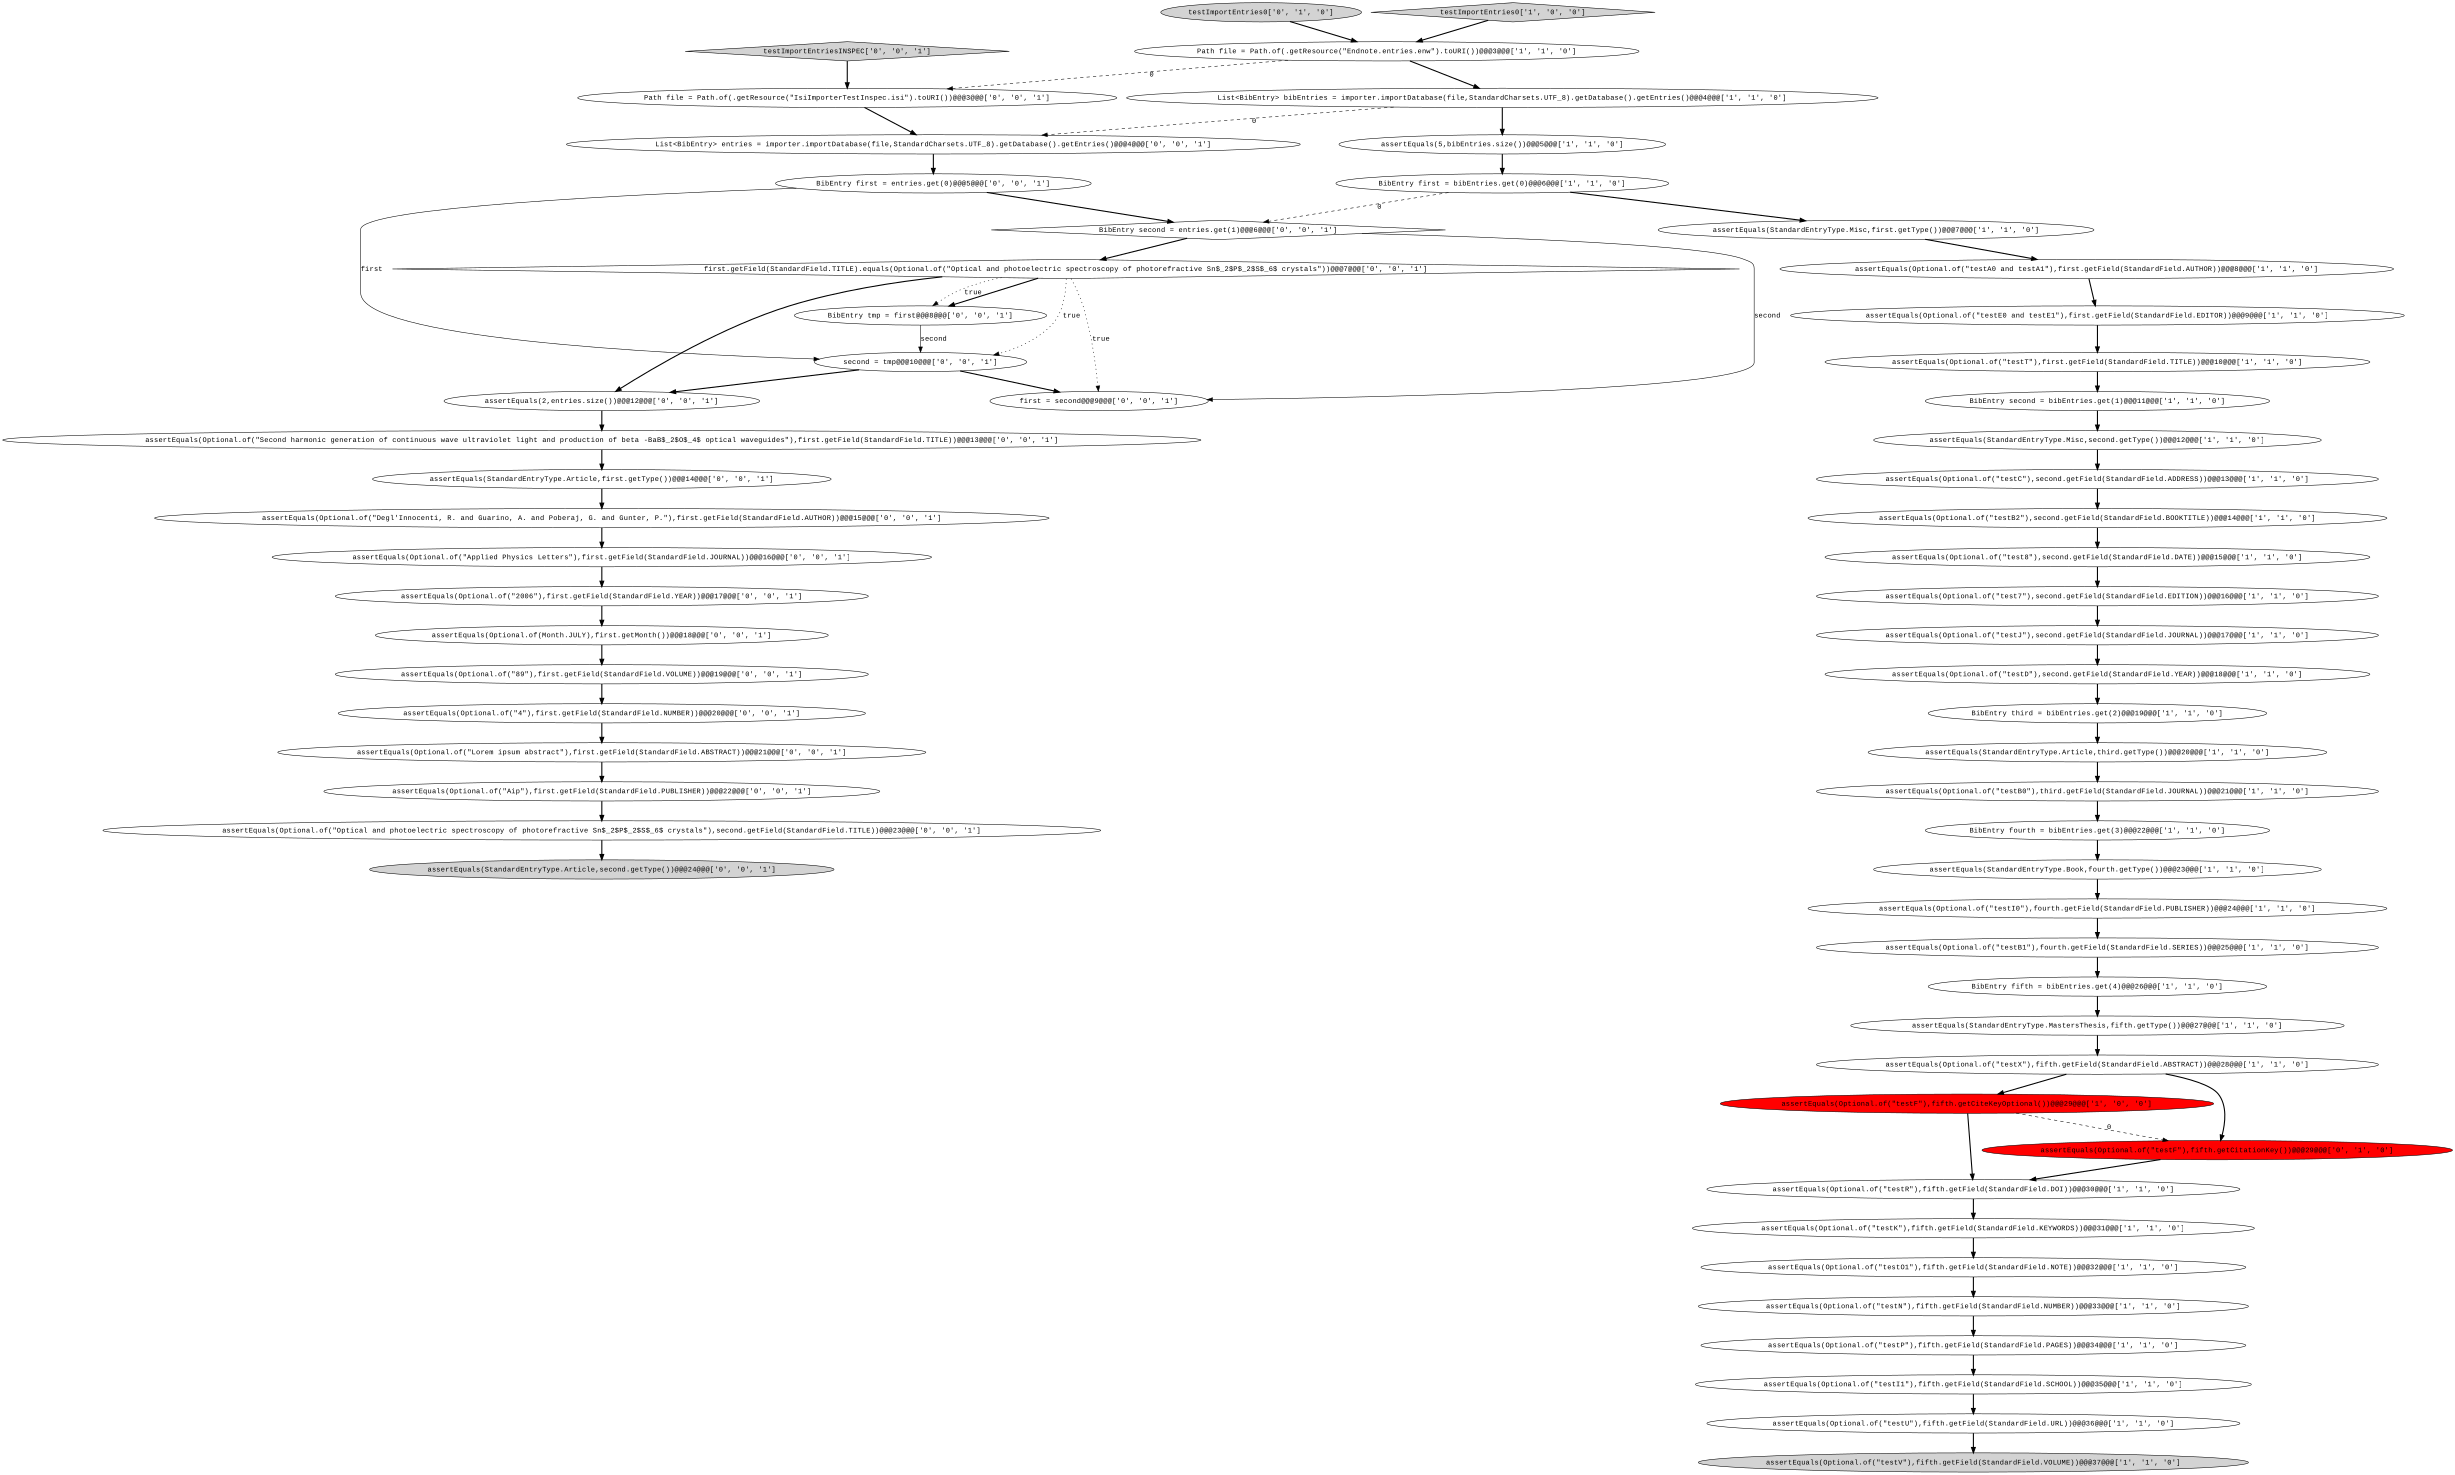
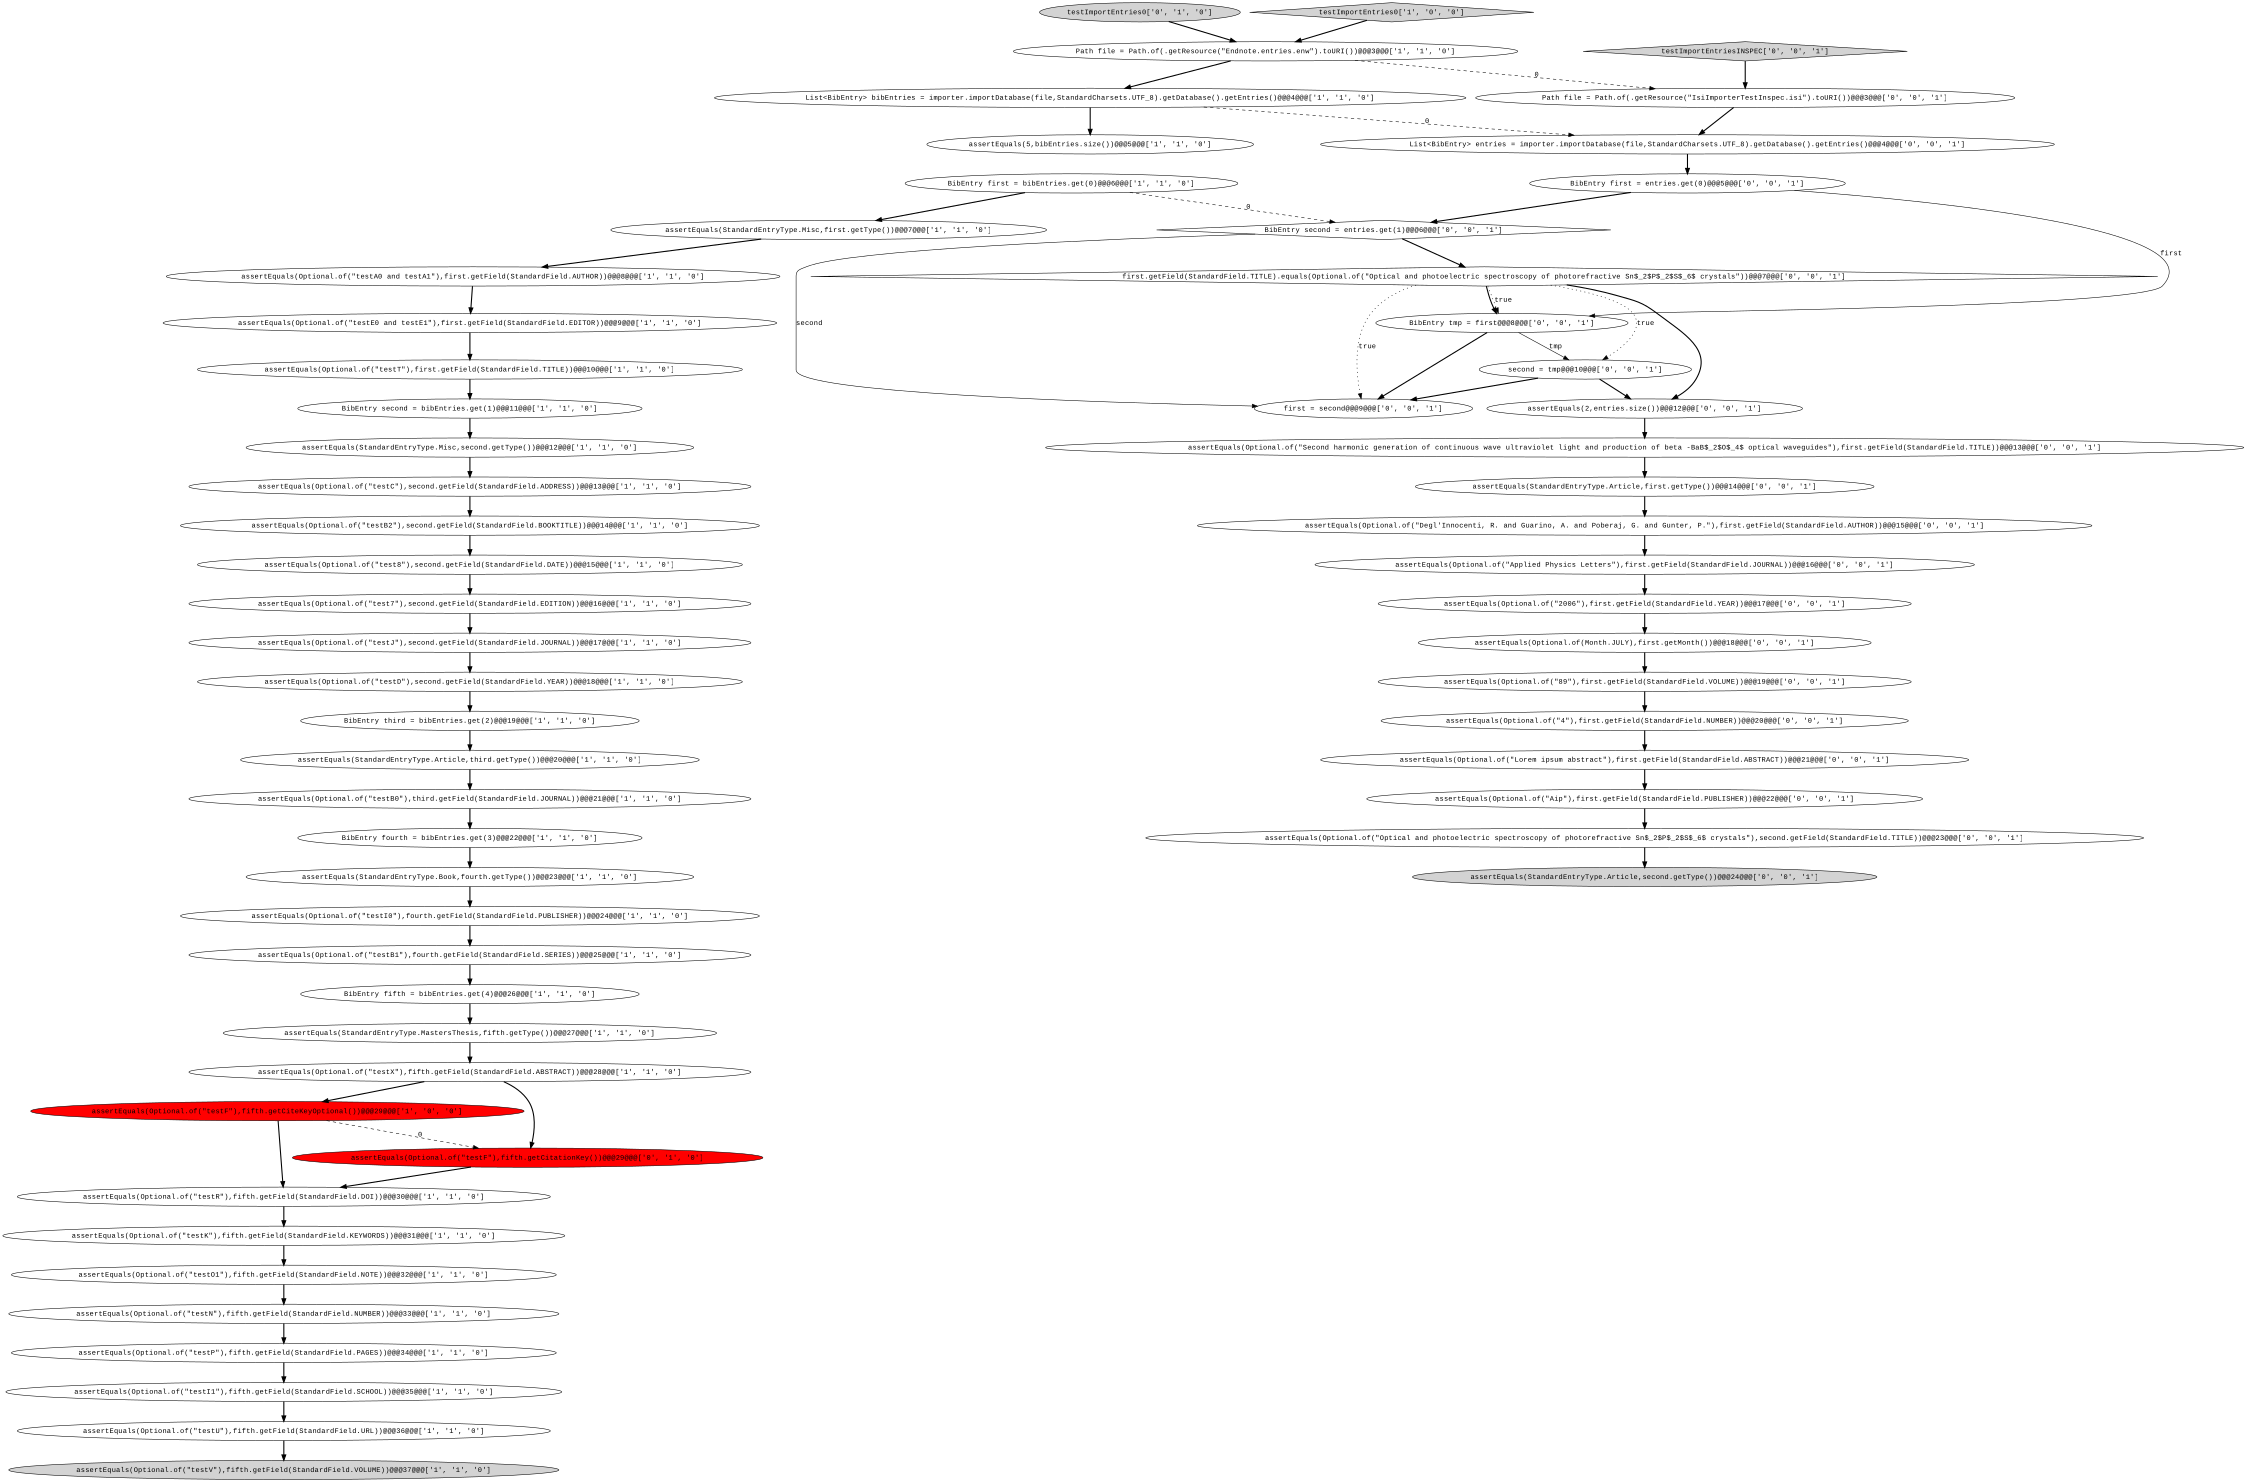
  digraph {
    fontname="Liberation Mono"
    node [fillcolor=white fontname="Liberation Mono" shape=ellipse style=filled]
    edge [fontname="Liberation Mono" style=bold]
    n1 [label="assertEquals(Optional.of(\"Applied Physics Letters\"),first.getField(StandardField.JOURNAL))@@@16@@@['0', '0', '1']"]
    n2 [label="assertEquals(Optional.of(\"2006\"),first.getField(StandardField.YEAR))@@@17@@@['0', '0', '1']"]
    n3 [label="assertEquals(Optional.of(Month.JULY),first.getMonth())@@@18@@@['0', '0', '1']"]
    n4 [label="assertEquals(StandardEntryType.Book,fourth.getType())@@@23@@@['1', '1', '0']"]
    n5 [label="assertEquals(Optional.of(\"testI0\"),fourth.getField(StandardField.PUBLISHER))@@@24@@@['1', '1', '0']"]
    n6 [label="assertEquals(Optional.of(\"testB1\"),fourth.getField(StandardField.SERIES))@@@25@@@['1', '1', '0']"]
    n7 [label="assertEquals(Optional.of(\"89\"),first.getField(StandardField.VOLUME))@@@19@@@['0', '0', '1']"]
    n8 [label="assertEquals(Optional.of(\"4\"),first.getField(StandardField.NUMBER))@@@20@@@['0', '0', '1']"]
    n9 [label="assertEquals(Optional.of(\"Lorem ipsum abstract\"),first.getField(StandardField.ABSTRACT))@@@21@@@['0', '0', '1']"]
    n10 [label="BibEntry first = entries.get(0)@@@5@@@['0', '0', '1']"]
    n11 [label="BibEntry tmp = first@@@8@@@['0', '0', '1']"]
    n12 [label="BibEntry second = entries.get(1)@@@6@@@['0', '0', '1']" shape=diamond]
    n13 [label="first = second@@@9@@@['0', '0', '1']"]
    n14 [label="second = tmp@@@10@@@['0', '0', '1']"]
    n15 [label="first.getField(StandardField.TITLE).equals(Optional.of(\"Optical and photoelectric spectroscopy of photorefractive Sn$_2$P$_2$S$_6$ crystals\"))@@@7@@@['0', '0', '1']" shape=diamond]
    n16 [label="assertEquals(Optional.of(\"testT\"),first.getField(StandardField.TITLE))@@@10@@@['1', '1', '0']"]
    n17 [label="BibEntry second = bibEntries.get(1)@@@11@@@['1', '1', '0']"]
    n18 [label="assertEquals(StandardEntryType.Misc,second.getType())@@@12@@@['1', '1', '0']"]
    n19 [label="assertEquals(Optional.of(\"testC\"),second.getField(StandardField.ADDRESS))@@@13@@@['1', '1', '0']"]
    n20 [label="assertEquals(Optional.of(\"testB2\"),second.getField(StandardField.BOOKTITLE))@@@14@@@['1', '1', '0']"]
    n21 [label="assertEquals(Optional.of(\"test8\"),second.getField(StandardField.DATE))@@@15@@@['1', '1', '0']"]
    n22 [fillcolor=lightgray label="assertEquals(Optional.of(\"testV\"),fifth.getField(StandardField.VOLUME))@@@37@@@['1', '1', '0']"]
    n23 [label="assertEquals(2,entries.size())@@@12@@@['0', '0', '1']"]
    n24 [label="assertEquals(Optional.of(\"Second harmonic generation of continuous wave ultraviolet light and production of beta -BaB$_2$O$_4$ optical waveguides\"),first.getField(StandardField.TITLE))@@@13@@@['0', '0', '1']"]
    n25 [label="assertEquals(Optional.of(\"testU\"),fifth.getField(StandardField.URL))@@@36@@@['1', '1', '0']"]
    n26 [label="BibEntry fifth = bibEntries.get(4)@@@26@@@['1', '1', '0']"]
    n27 [label="assertEquals(Optional.of(\"Aip\"),first.getField(StandardField.PUBLISHER))@@@22@@@['0', '0', '1']"]
    n28 [label="assertEquals(Optional.of(\"Optical and photoelectric spectroscopy of photorefractive Sn$_2$P$_2$S$_6$ crystals\"),second.getField(StandardField.TITLE))@@@23@@@['0', '0', '1']"]
    n29 [label="assertEquals(StandardEntryType.Article,first.getType())@@@14@@@['0', '0', '1']"]
    n30 [label="assertEquals(Optional.of(\"test7\"),second.getField(StandardField.EDITION))@@@16@@@['1', '1', '0']"]
    n31 [label="assertEquals(Optional.of(\"testJ\"),second.getField(StandardField.JOURNAL))@@@17@@@['1', '1', '0']"]
    n32 [label="assertEquals(Optional.of(\"testD\"),second.getField(StandardField.YEAR))@@@18@@@['1', '1', '0']"]
    n33 [label="Path file = Path.of(.getResource(\"Endnote.entries.enw\").toURI())@@@3@@@['1', '1', '0']"]
    n34 [label="Path file = Path.of(.getResource(\"IsiImporterTestInspec.isi\").toURI())@@@3@@@['0', '0', '1']"]
    n35 [label="List<BibEntry> bibEntries = importer.importDatabase(file,StandardCharsets.UTF_8).getDatabase().getEntries()@@@4@@@['1', '1', '0']"]
    n36 [label="List<BibEntry> entries = importer.importDatabase(file,StandardCharsets.UTF_8).getDatabase().getEntries()@@@4@@@['0', '0', '1']"]
    n37 [label="assertEquals(5,bibEntries.size())@@@5@@@['1', '1', '0']"]
    n38 [label="BibEntry first = bibEntries.get(0)@@@6@@@['1', '1', '0']"]
    n39 [label="assertEquals(StandardEntryType.Misc,first.getType())@@@7@@@['1', '1', '0']"]
    n40 [label="BibEntry fourth = bibEntries.get(3)@@@22@@@['1', '1', '0']"]
    n41 [fillcolor=lightgray label="assertEquals(StandardEntryType.Article,second.getType())@@@24@@@['0', '0', '1']"]
    n42 [fillcolor=red label="assertEquals(Optional.of(\"testF\"),fifth.getCiteKeyOptional())@@@29@@@['1', '0', '0']"]
    n43 [label="assertEquals(Optional.of(\"testR\"),fifth.getField(StandardField.DOI))@@@30@@@['1', '1', '0']"]
    n44 [fillcolor=red label="assertEquals(Optional.of(\"testF\"),fifth.getCitationKey())@@@29@@@['0', '1', '0']"]
    n45 [label="assertEquals(Optional.of(\"testK\"),fifth.getField(StandardField.KEYWORDS))@@@31@@@['1', '1', '0']"]
    n46 [label="assertEquals(Optional.of(\"testP\"),fifth.getField(StandardField.PAGES))@@@34@@@['1', '1', '0']"]
    n47 [label="assertEquals(Optional.of(\"testI1\"),fifth.getField(StandardField.SCHOOL))@@@35@@@['1', '1', '0']"]
    n48 [label="assertEquals(Optional.of(\"testA0 and testA1\"),first.getField(StandardField.AUTHOR))@@@8@@@['1', '1', '0']"]
    n49 [label="assertEquals(Optional.of(\"testE0 and testE1\"),first.getField(StandardField.EDITOR))@@@9@@@['1', '1', '0']"]
    n50 [label="BibEntry third = bibEntries.get(2)@@@19@@@['1', '1', '0']"]
    n51 [label="assertEquals(StandardEntryType.Article,third.getType())@@@20@@@['1', '1', '0']"]
    n52 [fillcolor=lightgray label="testImportEntries0['0', '1', '0']"]
    n53 [fillcolor=lightgray label="testImportEntriesINSPEC['0', '0', '1']" shape=diamond]
    n54 [fillcolor=lightgray label="testImportEntries0['1', '0', '0']" shape=diamond]
    n55 [label="assertEquals(Optional.of(\"Degl'Innocenti, R. and Guarino, A. and Poberaj, G. and Gunter, P.\"),first.getField(StandardField.AUTHOR))@@@15@@@['0', '0', '1']"]
    n56 [label="assertEquals(Optional.of(\"testX\"),fifth.getField(StandardField.ABSTRACT))@@@28@@@['1', '1', '0']"]
    n57 [label="assertEquals(Optional.of(\"testB0\"),third.getField(StandardField.JOURNAL))@@@21@@@['1', '1', '0']"]
    n58 [label="assertEquals(StandardEntryType.MastersThesis,fifth.getType())@@@27@@@['1', '1', '0']"]
    n59 [label="assertEquals(Optional.of(\"testO1\"),fifth.getField(StandardField.NOTE))@@@32@@@['1', '1', '0']"]
    n60 [label="assertEquals(Optional.of(\"testN\"),fifth.getField(StandardField.NUMBER))@@@33@@@['1', '1', '0']"]
    n1 -> n2
    n2 -> n3
    n3 -> n7
    n4 -> n5
    n5 -> n6
    n6 -> n26
    n7 -> n8
    n8 -> n9
    n9 -> n27
-   n10 -> n14 [label=first style=solid]
+   n10 -> n11 [label=first style=solid]
    n10 -> n12
-   n11 -> n14 [label=second style=solid]
+   n11 -> n13
+   n11 -> n14 [label=tmp style=solid]
    n12 -> n13 [label=second style=solid]
    n12 -> n15
    n14 -> n13
    n14 -> n23
    n15 -> n11
    n15 -> n11 [label=true style=dotted]
    n15 -> n13 [label=true style=dotted]
    n15 -> n14 [label=true style=dotted]
    n15 -> n23
    n16 -> n17
    n17 -> n18
    n18 -> n19
    n19 -> n20
    n20 -> n21
    n21 -> n30
    n23 -> n24
    n24 -> n29
    n25 -> n22
    n26 -> n58
    n27 -> n28
    n28 -> n41
    n29 -> n55
    n30 -> n31
    n31 -> n32
    n32 -> n50
    n33 -> n34 [label=0 style=dashed]
    n33 -> n35
    n34 -> n36
    n35 -> n36 [label=0 style=dashed]
    n35 -> n37
    n36 -> n10
-   n37 -> n38
    n38 -> n12 [label=0 style=dashed]
    n38 -> n39
    n39 -> n48
    n40 -> n4
    n42 -> n43
    n42 -> n44 [label=0 style=dashed]
    n43 -> n45
    n44 -> n43
    n45 -> n59
    n46 -> n47
    n47 -> n25
    n48 -> n49
    n49 -> n16
    n50 -> n51
    n51 -> n57
    n52 -> n33
    n53 -> n34
    n54 -> n33
    n55 -> n1
    n56 -> n42
    n56 -> n44
    n57 -> n40
    n58 -> n56
    n59 -> n60
    n60 -> n46
  }
